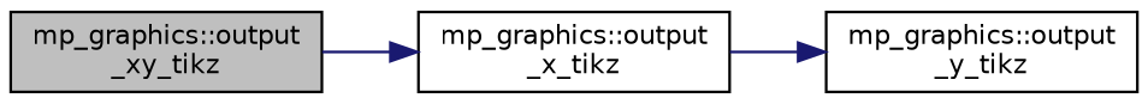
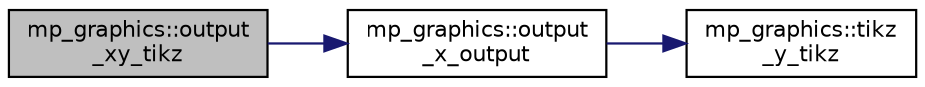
  digraph {
    rankdir=LR
    node [color=black fillcolor=white fontname=Helvetica fontsize=10 shape=record style=filled]
    edge [color=midnightblue fontname=Helvetica fontsize=10 labelfontname=Helvetica labelfontsize=10 style=solid]
    n1 [fillcolor=grey75 fontcolor=black height=0.2 label="mp_graphics::output\l_xy_tikz" width=0.4]
-   n2 [height=0.2 label="mp_graphics::output\l_x_tikz" width=0.4]
-   n3 [height=0.2 label="mp_graphics::output\l_y_tikz" width=0.4]
+   n2 [height=0.2 label="mp_graphics::output\l_x_output" width=0.4]
+   n3 [height=0.2 label="mp_graphics::tikz\l_y_tikz" width=0.4]
    n1 -> n2
    n2 -> n3
  }
